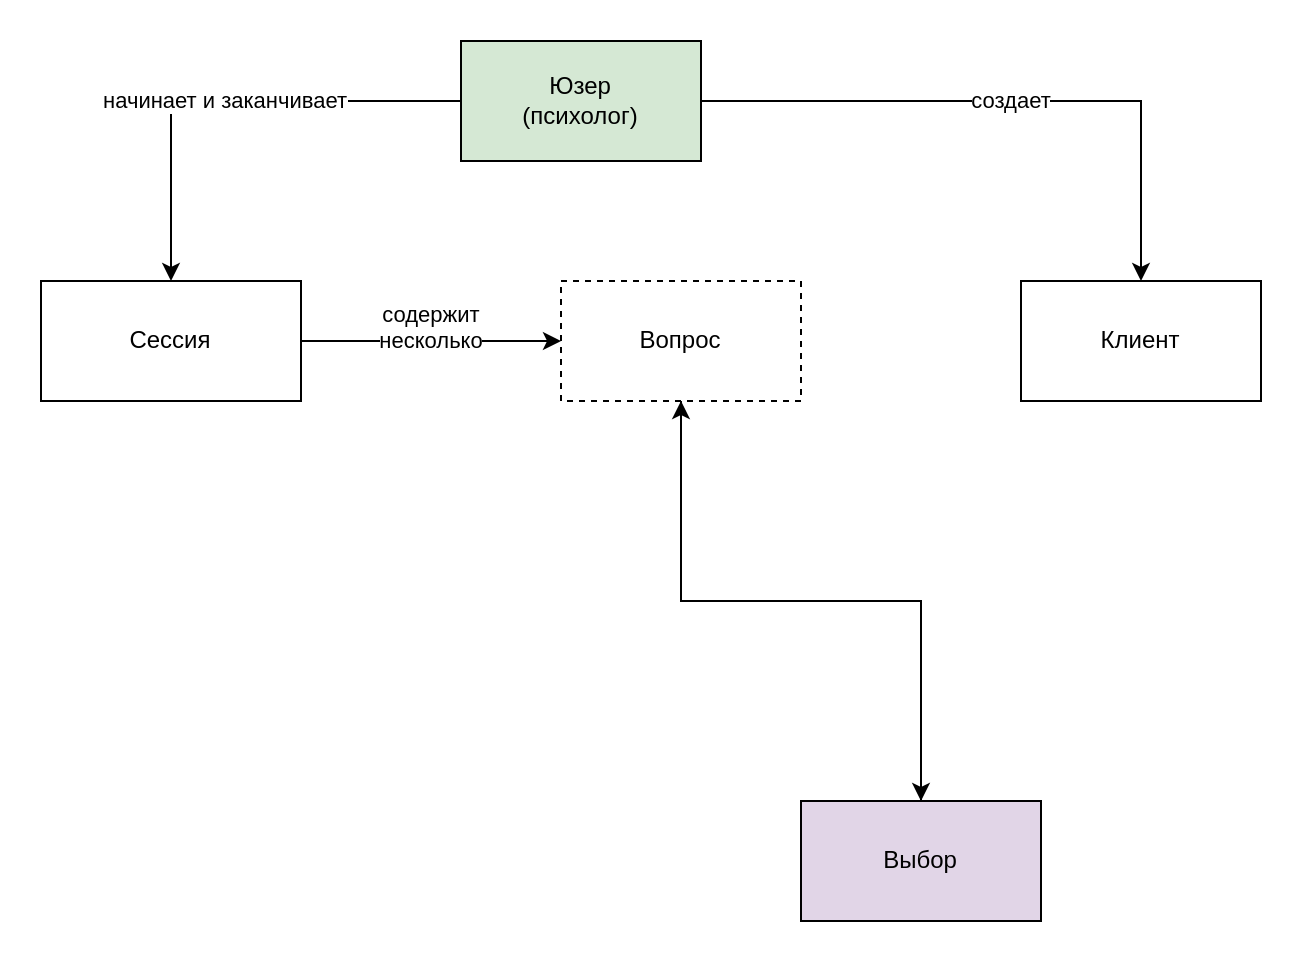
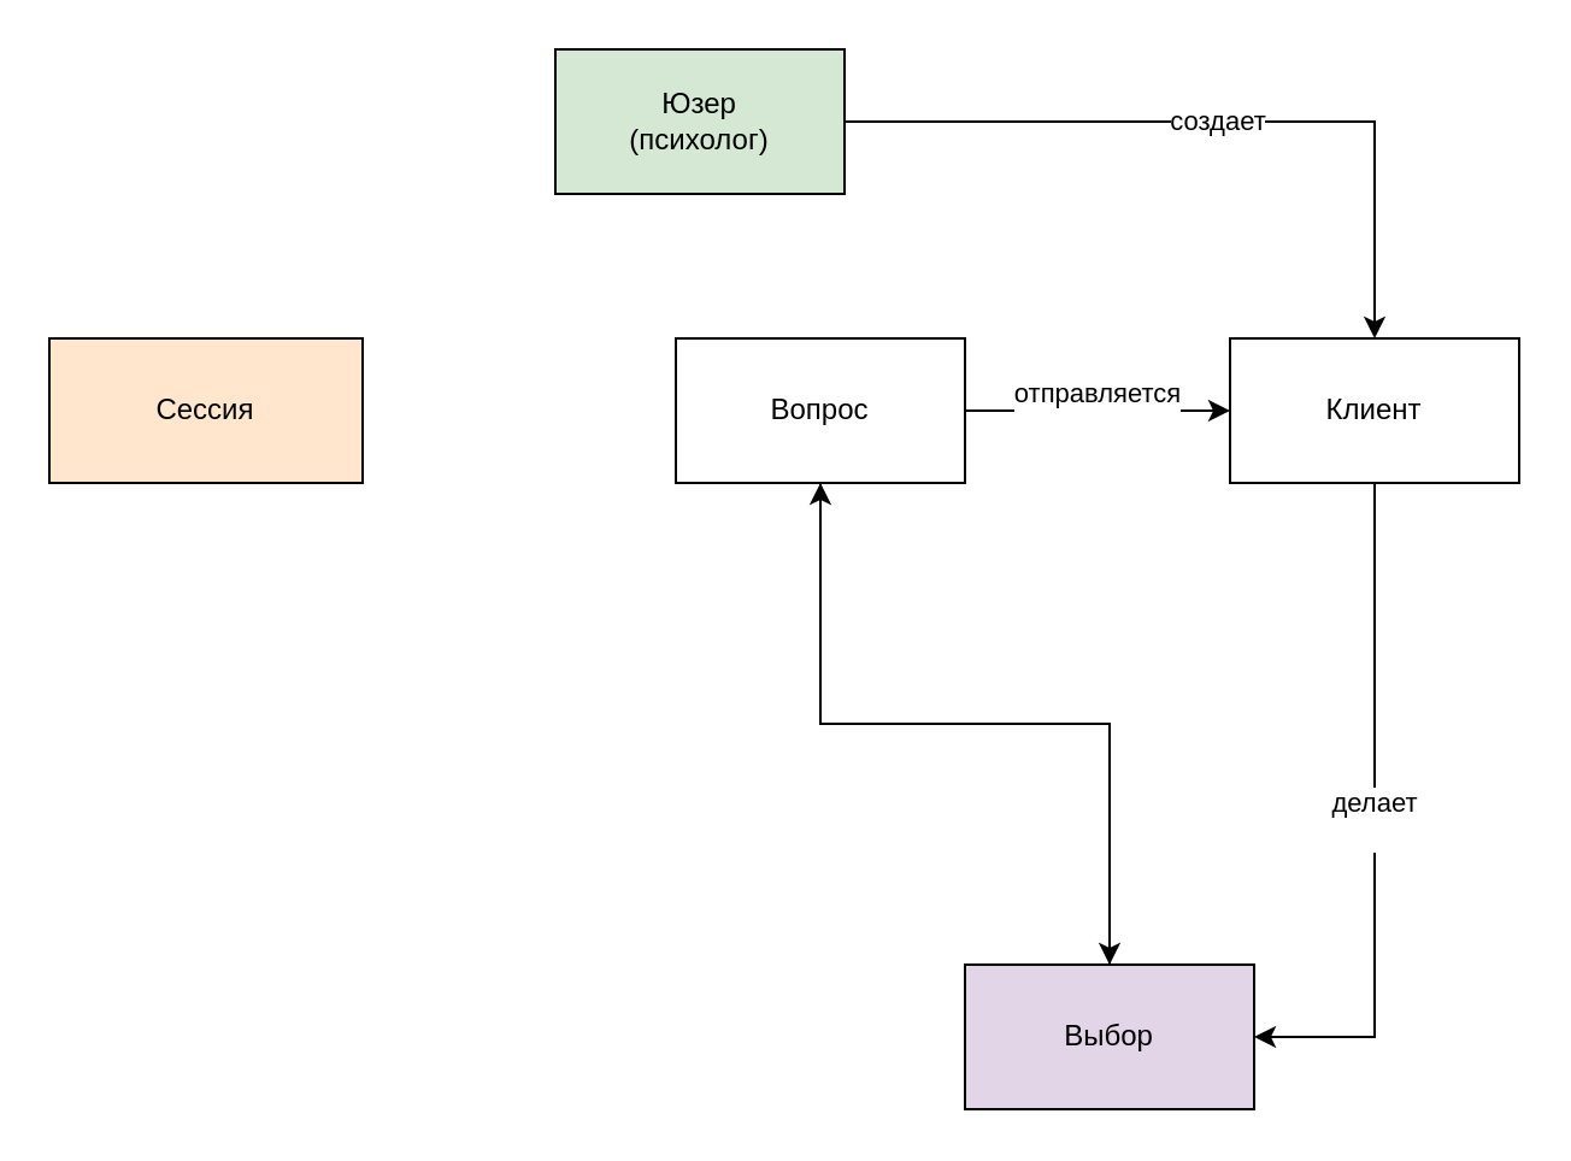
  <mxCell id="0" />
  <mxCell id="1" parent="0" />
  <mxCell id="2" value="создает" style="edgeStyle=orthogonalEdgeStyle;rounded=0;orthogonalLoop=1;jettySize=auto;html=1;exitX=1;exitY=0.5;exitDx=0;exitDy=0;entryX=0.5;entryY=0;entryDx=0;entryDy=0;" edge="1" parent="1" source="4" target="6"><mxGeometry relative="1" as="geometry" /></mxCell>
- <mxCell id="3" value="начинает и заканчивает" style="edgeStyle=orthogonalEdgeStyle;rounded=0;orthogonalLoop=1;jettySize=auto;html=1;exitX=0;exitY=0.5;exitDx=0;exitDy=0;entryX=0.5;entryY=0;entryDx=0;entryDy=0;" edge="1" parent="1" source="4" target="8"><mxGeometry relative="1" as="geometry" /></mxCell>
  <mxCell id="4" value="Юзер&lt;div&gt;(психолог)&lt;/div&gt;" style="rounded=0;whiteSpace=wrap;html=1;fillColor=#d5e8d4;" vertex="1" parent="1"><mxGeometry x="230" y="20" width="120" height="60" as="geometry" /></mxCell>
+ <mxCell id="5" value="делает&lt;div&gt;&lt;br&gt;&lt;/div&gt;" style="edgeStyle=orthogonalEdgeStyle;rounded=0;orthogonalLoop=1;jettySize=auto;html=1;entryX=1;entryY=0.5;entryDx=0;entryDy=0;" edge="1" parent="1" source="6" target="13"><mxGeometry relative="1" as="geometry" /></mxCell>
  <mxCell id="6" value="Клиент" style="rounded=0;whiteSpace=wrap;html=1;" vertex="1" parent="1"><mxGeometry x="510" y="140" width="120" height="60" as="geometry" /></mxCell>
- <mxCell id="7" value="содержит&lt;div&gt;несколько&lt;/div&gt;&lt;div&gt;&lt;br&gt;&lt;/div&gt;" style="edgeStyle=orthogonalEdgeStyle;rounded=0;orthogonalLoop=1;jettySize=auto;html=1;entryX=0;entryY=0.5;entryDx=0;entryDy=0;" edge="1" parent="1" source="8" target="11"><mxGeometry x="0.004" relative="1" as="geometry"><mxPoint as="offset" /></mxGeometry></mxCell>
- <mxCell id="8" value="Сессия" style="rounded=0;whiteSpace=wrap;html=1;" vertex="1" parent="1"><mxGeometry x="20" y="140" width="130" height="60" as="geometry" /></mxCell>
+ <mxCell id="8" value="Сессия" style="rounded=0;whiteSpace=wrap;html=1;fillColor=#ffe6cc;" vertex="1" parent="1"><mxGeometry x="20" y="140" width="130" height="60" as="geometry" /></mxCell>
+ <mxCell id="9" value="отправляется&lt;div&gt;&lt;br&gt;&lt;/div&gt;" style="edgeStyle=orthogonalEdgeStyle;rounded=0;orthogonalLoop=1;jettySize=auto;html=1;entryX=0;entryY=0.5;entryDx=0;entryDy=0;" edge="1" parent="1" source="11" target="6"><mxGeometry relative="1" as="geometry" /></mxCell>
  <mxCell id="10" style="edgeStyle=orthogonalEdgeStyle;rounded=0;orthogonalLoop=1;jettySize=auto;html=1;entryX=0.5;entryY=0;entryDx=0;entryDy=0;" edge="1" parent="1" source="11" target="13"><mxGeometry relative="1" as="geometry" /></mxCell>
- <mxCell id="11" value="Вопрос" style="rounded=0;whiteSpace=wrap;html=1;dashed=1;" vertex="1" parent="1"><mxGeometry x="280" y="140" width="120" height="60" as="geometry" /></mxCell>
+ <mxCell id="11" value="Вопрос" style="rounded=0;whiteSpace=wrap;html=1;" vertex="1" parent="1"><mxGeometry x="280" y="140" width="120" height="60" as="geometry" /></mxCell>
  <mxCell id="12" value="" style="edgeStyle=orthogonalEdgeStyle;rounded=0;orthogonalLoop=1;jettySize=auto;html=1;entryX=0.5;entryY=1;entryDx=0;entryDy=0;" edge="1" parent="1" source="13" target="11"><mxGeometry relative="1" as="geometry" /></mxCell>
  <mxCell id="13" value="Выбор" style="rounded=0;whiteSpace=wrap;html=1;fillColor=#e1d5e7;" vertex="1" parent="1"><mxGeometry x="400" y="400" width="120" height="60" as="geometry" /></mxCell>
